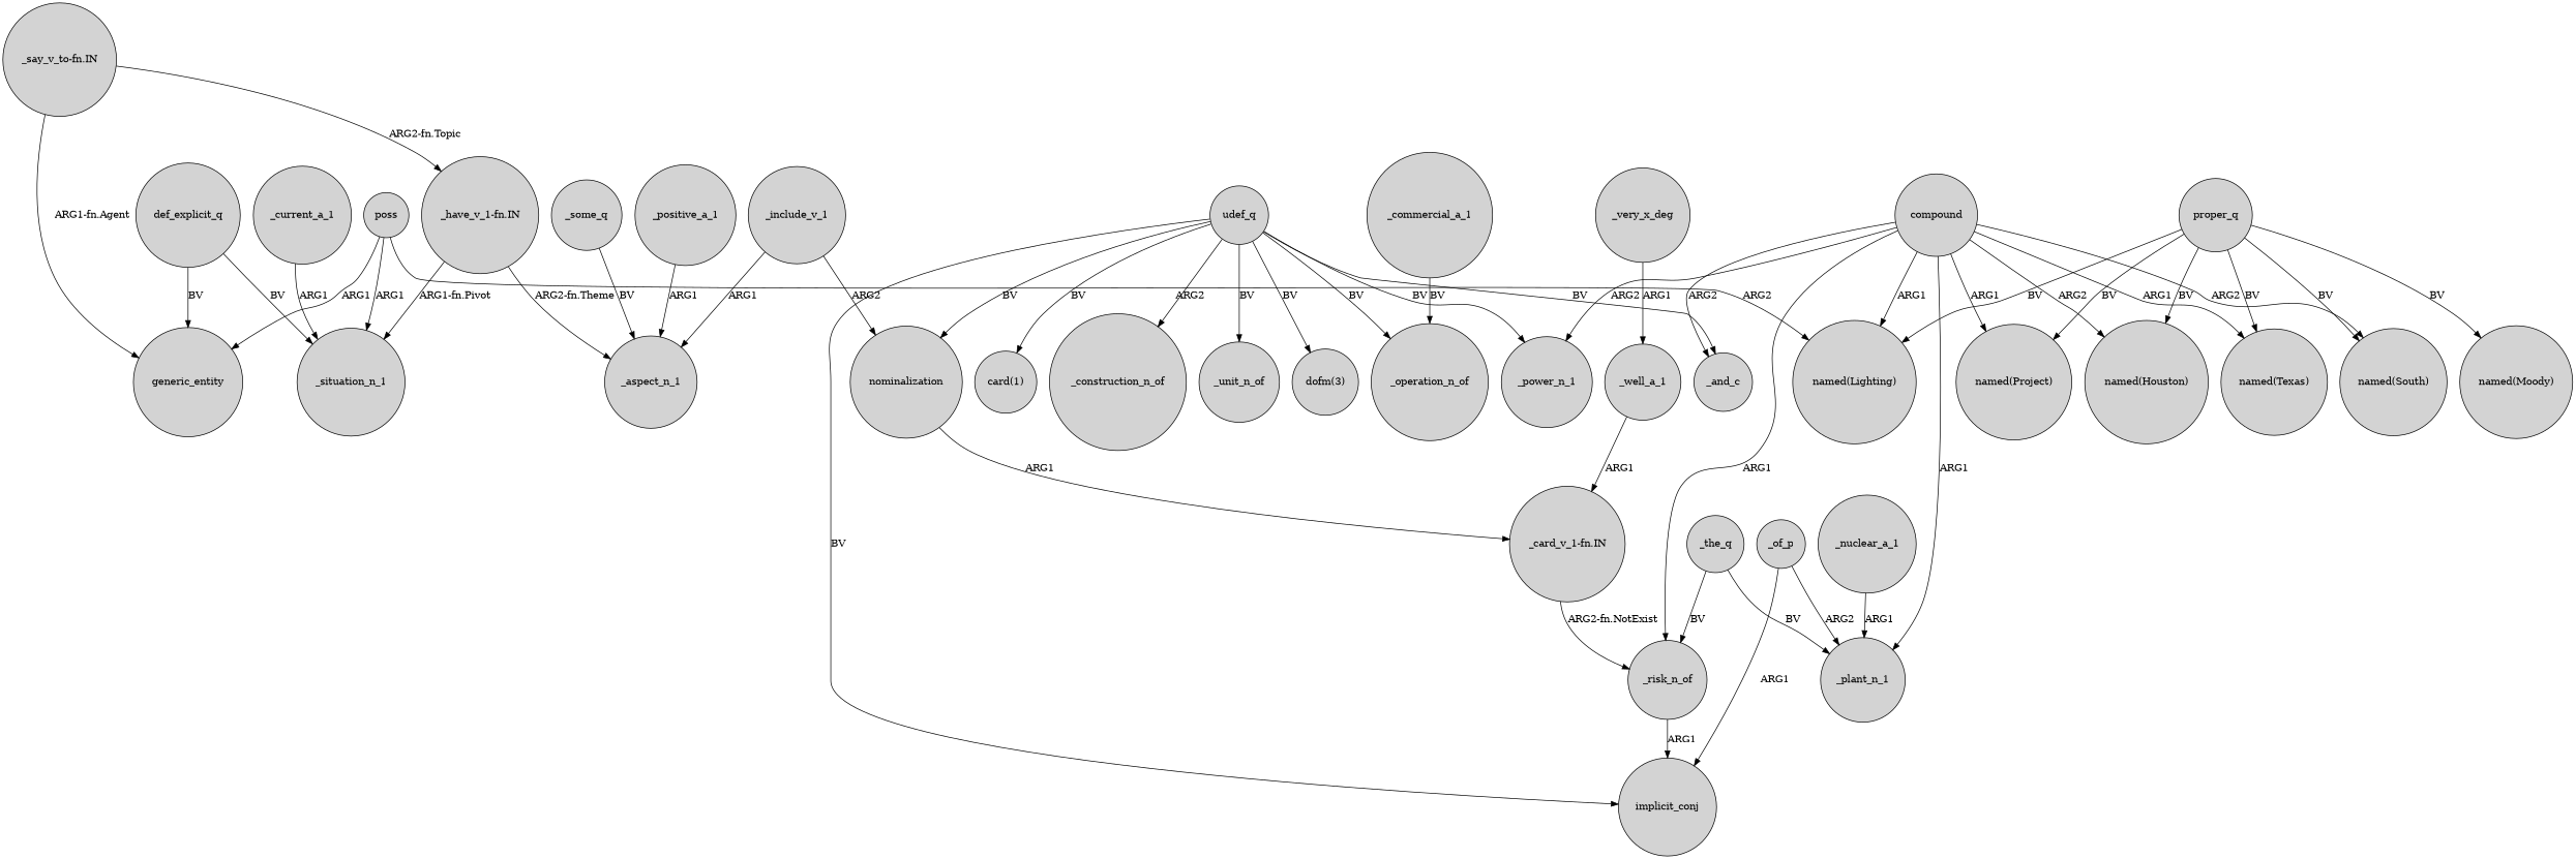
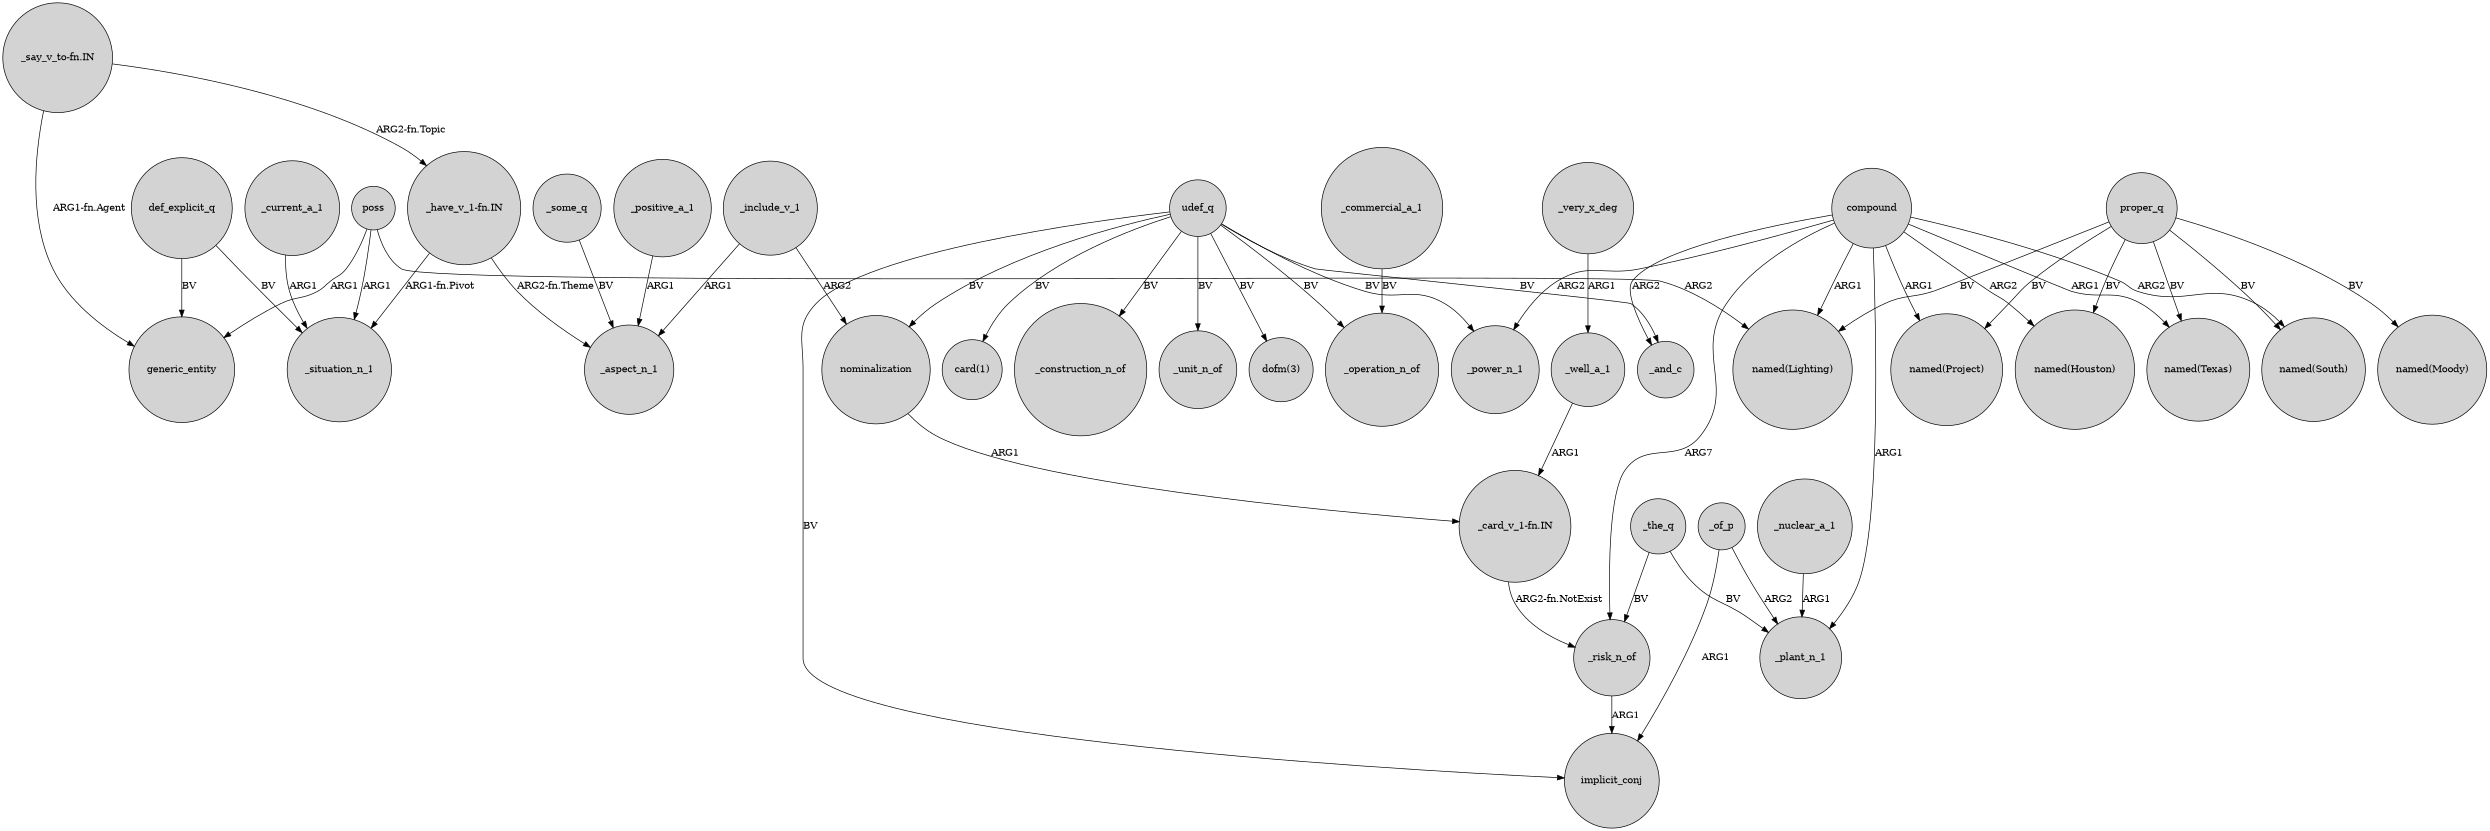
  digraph {
    node [shape=circle style=filled]
    compound
    "named(Lighting)"
    "named(South)"
    "named(Texas)"
    _risk_n_of
    _plant_n_1
    "named(Houston)"
    _and_c
    _power_n_1
    "named(Project)"
    implicit_conj
    poss
    generic_entity
    _situation_n_1
    "_say_v_to-fn.IN"
    "_have_v_1-fn.IN"
    _aspect_n_1
    _very_x_deg
    _well_a_1
    n20 [label="_card_v_1-fn.IN"]
    proper_q
    "named(Moody)"
    _commercial_a_1
    _operation_n_of
    _the_q
    udef_q
    _unit_n_of
    nominalization
    n29 [label="dofm(3)"]
    "card(1)"
    _construction_n_of
    _include_v_1
    def_explicit_q
    _current_a_1
    _positive_a_1
    _of_p
    _some_q
    _nuclear_a_1
    compound -> "named(Lighting)" [label=ARG1]
    compound -> "named(South)" [label=ARG2]
    compound -> "named(Texas)" [label=ARG1]
-   compound -> _risk_n_of [label=ARG1]
+   compound -> _risk_n_of [label=ARG7]
    compound -> _plant_n_1 [label=ARG1]
    compound -> "named(Houston)" [label=ARG2]
    compound -> _and_c [label=ARG2]
    compound -> _power_n_1 [label=ARG2]
    compound -> "named(Project)" [label=ARG1]
    _risk_n_of -> implicit_conj [label=ARG1]
    poss -> "named(Lighting)" [label=ARG2]
    poss -> generic_entity [label=ARG1]
    poss -> _situation_n_1 [label=ARG1]
    "_say_v_to-fn.IN" -> generic_entity [label="ARG1-fn.Agent"]
    "_say_v_to-fn.IN" -> "_have_v_1-fn.IN" [label="ARG2-fn.Topic"]
    "_have_v_1-fn.IN" -> _situation_n_1 [label="ARG1-fn.Pivot"]
    "_have_v_1-fn.IN" -> _aspect_n_1 [label="ARG2-fn.Theme"]
    _very_x_deg -> _well_a_1 [label=ARG1]
    _well_a_1 -> n20 [label=ARG1]
    n20 -> _risk_n_of [label="ARG2-fn.NotExist"]
    proper_q -> "named(Lighting)" [label=BV]
    proper_q -> "named(South)" [label=BV]
    proper_q -> "named(Texas)" [label=BV]
    proper_q -> "named(Houston)" [label=BV]
    proper_q -> "named(Project)" [label=BV]
    proper_q -> "named(Moody)" [label=BV]
    _commercial_a_1 -> _operation_n_of [label=BV]
    _the_q -> _risk_n_of [label=BV]
    _the_q -> _plant_n_1 [label=BV]
    udef_q -> _and_c [label=BV]
    udef_q -> _power_n_1 [label=BV]
    udef_q -> implicit_conj [label=BV]
    udef_q -> _operation_n_of [label=BV]
    udef_q -> _unit_n_of [label=BV]
    udef_q -> nominalization [label=BV]
    udef_q -> n29 [label=BV]
    udef_q -> "card(1)" [label=BV]
-   udef_q -> _construction_n_of [label=ARG2]
+   udef_q -> _construction_n_of [label=BV]
    nominalization -> n20 [label=ARG1]
    _include_v_1 -> _aspect_n_1 [label=ARG1]
    _include_v_1 -> nominalization [label=ARG2]
    def_explicit_q -> generic_entity [label=BV]
    def_explicit_q -> _situation_n_1 [label=BV]
    _current_a_1 -> _situation_n_1 [label=ARG1]
    _positive_a_1 -> _aspect_n_1 [label=ARG1]
    _of_p -> _plant_n_1 [label=ARG2]
    _of_p -> implicit_conj [label=ARG1]
    _some_q -> _aspect_n_1 [label=BV]
    _nuclear_a_1 -> _plant_n_1 [label=ARG1]
  }
